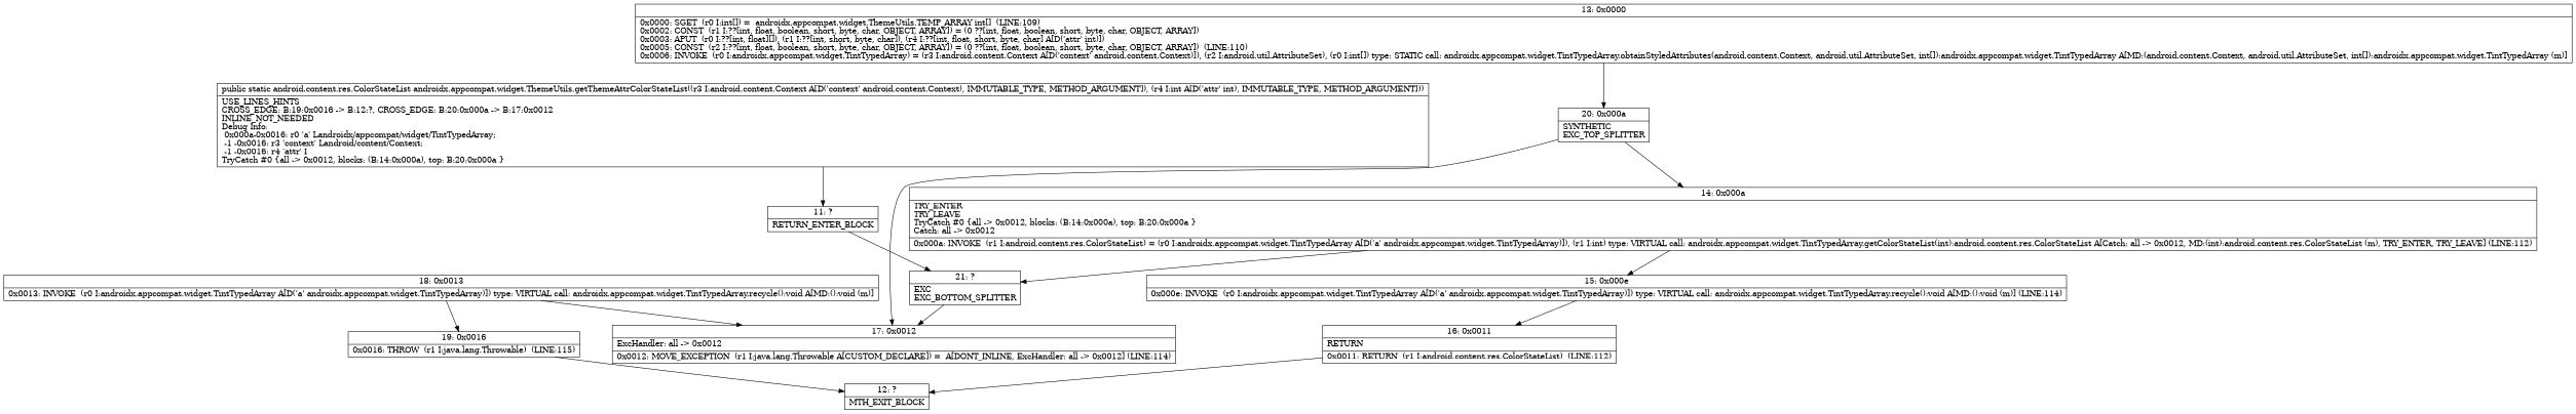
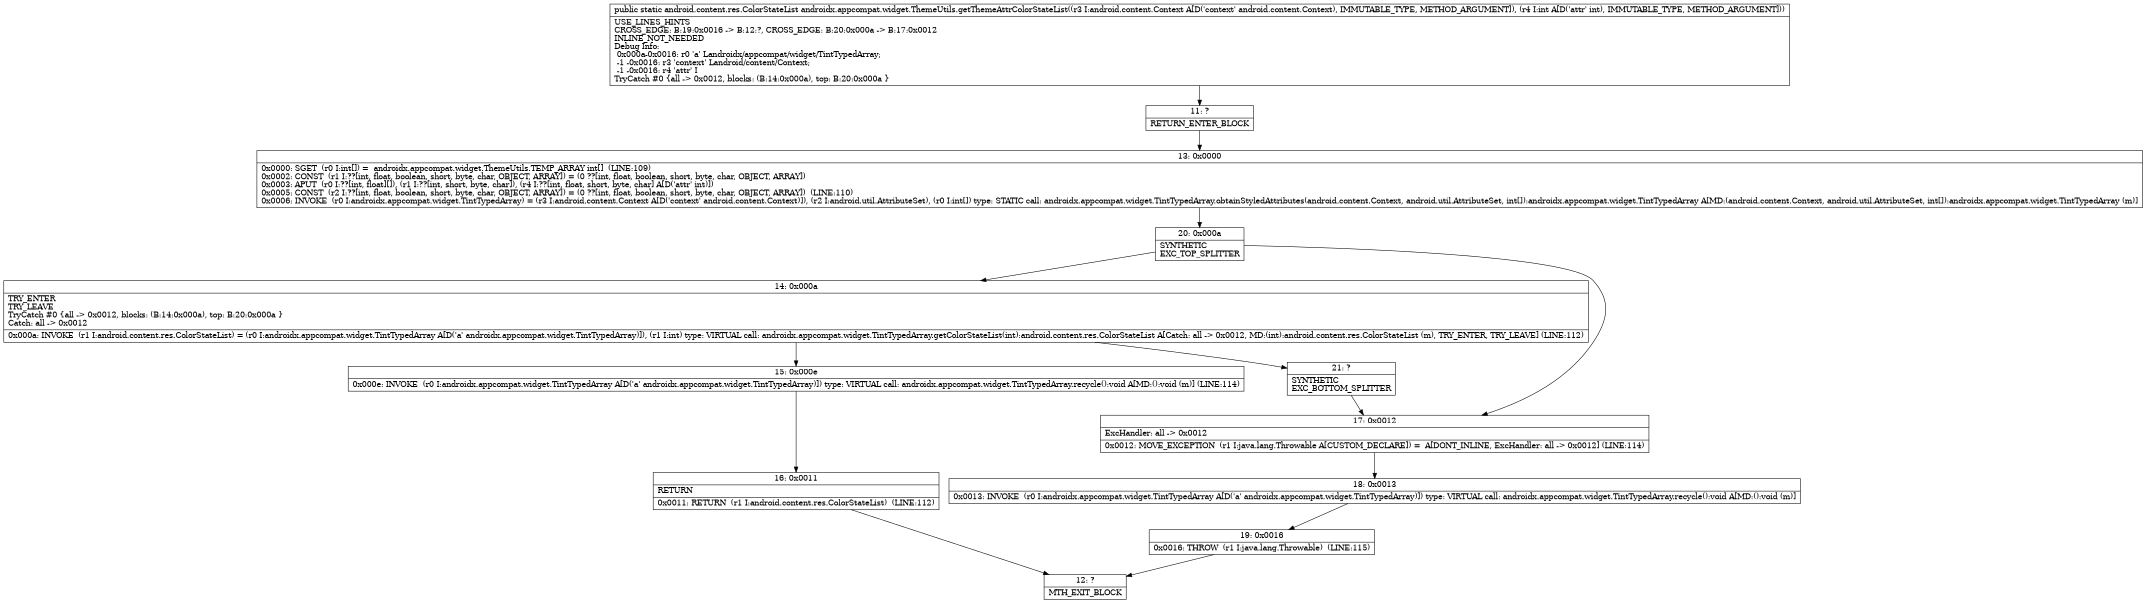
  digraph {
    node [shape=record]
    n1 [label="{11\:\ ?|RETURN_ENTER_BLOCK\l}"]
    n2 [label="{13\:\ 0x0000|0x0000: SGET  (r0 I:int[]) =  androidx.appcompat.widget.ThemeUtils.TEMP_ARRAY int[]  (LINE:109)\l0x0002: CONST  (r1 I:??[int, float, boolean, short, byte, char, OBJECT, ARRAY]) = (0 ??[int, float, boolean, short, byte, char, OBJECT, ARRAY]) \l0x0003: APUT  (r0 I:??[int, float][]), (r1 I:??[int, short, byte, char]), (r4 I:??[int, float, short, byte, char] A[D('attr' int)]) \l0x0005: CONST  (r2 I:??[int, float, boolean, short, byte, char, OBJECT, ARRAY]) = (0 ??[int, float, boolean, short, byte, char, OBJECT, ARRAY])  (LINE:110)\l0x0006: INVOKE  (r0 I:androidx.appcompat.widget.TintTypedArray) = (r3 I:android.content.Context A[D('context' android.content.Context)]), (r2 I:android.util.AttributeSet), (r0 I:int[]) type: STATIC call: androidx.appcompat.widget.TintTypedArray.obtainStyledAttributes(android.content.Context, android.util.AttributeSet, int[]):androidx.appcompat.widget.TintTypedArray A[MD:(android.content.Context, android.util.AttributeSet, int[]):androidx.appcompat.widget.TintTypedArray (m)]\l}"]
    n3 [label="{20\:\ 0x000a|SYNTHETIC\lEXC_TOP_SPLITTER\l}"]
    n4 [label="{14\:\ 0x000a|TRY_ENTER\lTRY_LEAVE\lTryCatch #0 \{all \-\> 0x0012, blocks: (B:14:0x000a), top: B:20:0x000a \}\lCatch: all \-\> 0x0012\l|0x000a: INVOKE  (r1 I:android.content.res.ColorStateList) = (r0 I:androidx.appcompat.widget.TintTypedArray A[D('a' androidx.appcompat.widget.TintTypedArray)]), (r1 I:int) type: VIRTUAL call: androidx.appcompat.widget.TintTypedArray.getColorStateList(int):android.content.res.ColorStateList A[Catch: all \-\> 0x0012, MD:(int):android.content.res.ColorStateList (m), TRY_ENTER, TRY_LEAVE] (LINE:112)\l}"]
    n5 [label="{17\:\ 0x0012|ExcHandler: all \-\> 0x0012\l|0x0012: MOVE_EXCEPTION  (r1 I:java.lang.Throwable A[CUSTOM_DECLARE]) =  A[DONT_INLINE, ExcHandler: all \-\> 0x0012] (LINE:114)\l}"]
    n6 [label="{15\:\ 0x000e|0x000e: INVOKE  (r0 I:androidx.appcompat.widget.TintTypedArray A[D('a' androidx.appcompat.widget.TintTypedArray)]) type: VIRTUAL call: androidx.appcompat.widget.TintTypedArray.recycle():void A[MD:():void (m)] (LINE:114)\l}"]
-   n7 [label="{21\:\ ?|EXC\lEXC_BOTTOM_SPLITTER\l}"]
+   n7 [label="{21\:\ ?|SYNTHETIC\lEXC_BOTTOM_SPLITTER\l}"]
    n8 [label="{18\:\ 0x0013|0x0013: INVOKE  (r0 I:androidx.appcompat.widget.TintTypedArray A[D('a' androidx.appcompat.widget.TintTypedArray)]) type: VIRTUAL call: androidx.appcompat.widget.TintTypedArray.recycle():void A[MD:():void (m)]\l}"]
    n9 [label="{16\:\ 0x0011|RETURN\l|0x0011: RETURN  (r1 I:android.content.res.ColorStateList)  (LINE:112)\l}"]
    n10 [label="{12\:\ ?|MTH_EXIT_BLOCK\l}"]
    n11 [label="{19\:\ 0x0016|0x0016: THROW  (r1 I:java.lang.Throwable)  (LINE:115)\l}"]
    n12 [label="{public static android.content.res.ColorStateList androidx.appcompat.widget.ThemeUtils.getThemeAttrColorStateList((r3 I:android.content.Context A[D('context' android.content.Context), IMMUTABLE_TYPE, METHOD_ARGUMENT]), (r4 I:int A[D('attr' int), IMMUTABLE_TYPE, METHOD_ARGUMENT]))  | USE_LINES_HINTS\lCROSS_EDGE: B:19:0x0016 \-\> B:12:?, CROSS_EDGE: B:20:0x000a \-\> B:17:0x0012\lINLINE_NOT_NEEDED\lDebug Info:\l  0x000a\-0x0016: r0 'a' Landroidx\/appcompat\/widget\/TintTypedArray;\l  \-1 \-0x0016: r3 'context' Landroid\/content\/Context;\l  \-1 \-0x0016: r4 'attr' I\lTryCatch #0 \{all \-\> 0x0012, blocks: (B:14:0x000a), top: B:20:0x000a \}\l}"]
-   n1 -> n7
+   n1 -> n2
    n2 -> n3
    n3 -> n4
    n3 -> n5
    n4 -> n6
    n4 -> n7
-   n8 -> n5
+   n5 -> n8
    n6 -> n9
    n7 -> n5
    n8 -> n11
    n9 -> n10
    n11 -> n10
    n12 -> n1
  }
